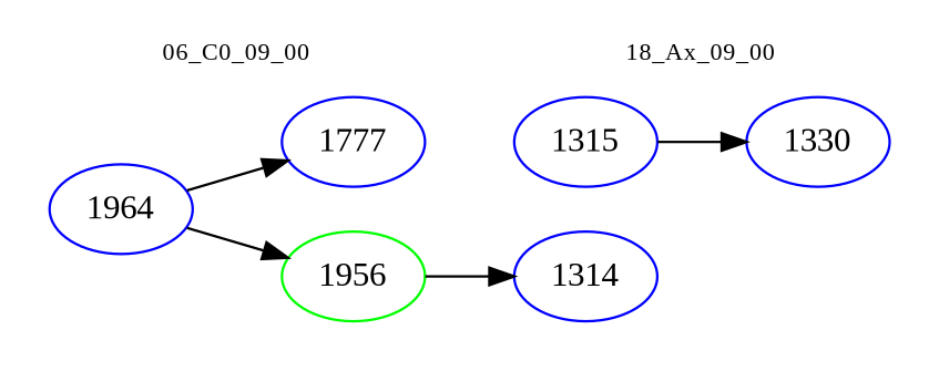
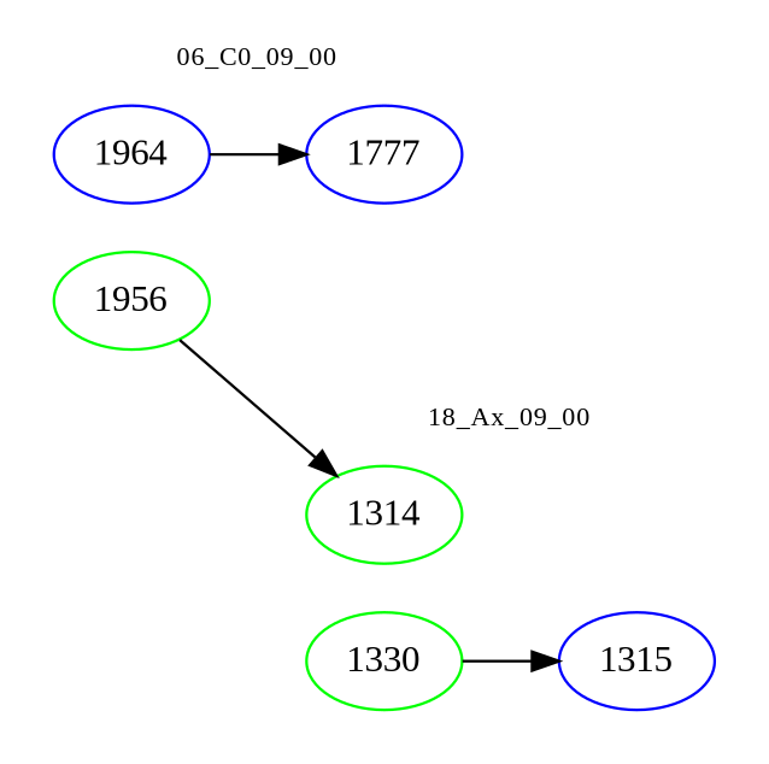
  digraph {
    fontname="Liberation Serif"
    rankdir=LR
    node [color=blue fontname="Liberation Serif"]
    edge [color=black fontname="Liberation Serif"]
    n1 [label=1315]
-   n2 [label=1314]
-   n3 [label=1330]
+   n2 [color=green label=1314]
+   n3 [color=green label=1330]
    n4 [label=1964]
    n5 [color=green label=1956]
    n6 [label=1777]
    subgraph cluster_1 {
      color=white
      fontsize=10
      label="18_Ax_09_00"
      n1
      n2
      n3
    }
    subgraph cluster_2 {
      color=white
      fontsize=10
      label="06_C0_09_00"
      n4
      n5
      n6
    }
-   n1 -> n3
-   n4 -> n5
+   n3 -> n1
    n4 -> n6
    n5 -> n2
  }
